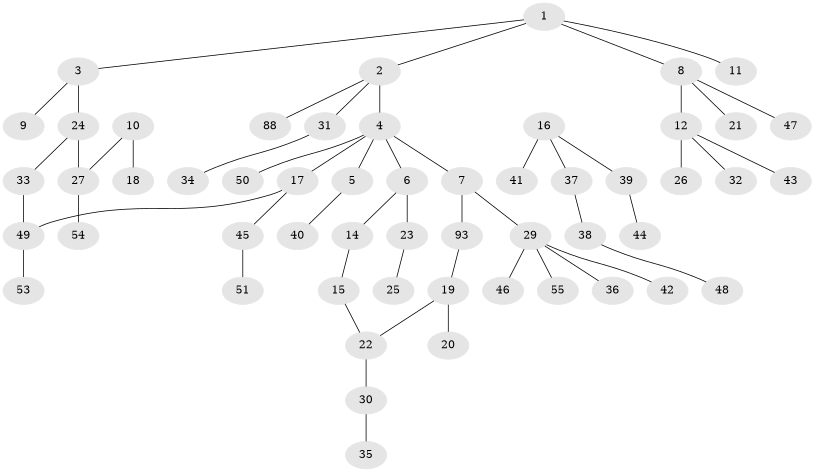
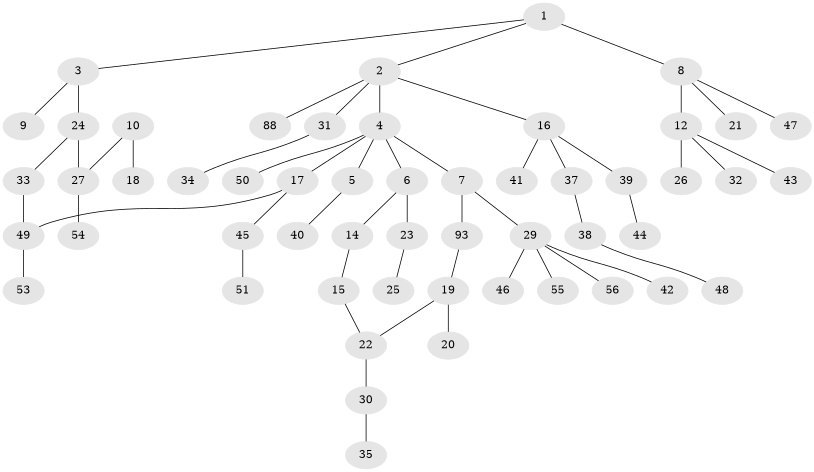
  graph {
    node [color=gray90 style=filled]
    1
    2
    3
    8
-   11
    4
    16
    n8 [label=88]
    31
    9
    24
    12
    21
    47
    5
    6
    7
    17
    50
    37
    39
    41
    34
    27
    33
    40
    14
    23
    n29 [label=93]
    29
    45
    49
    15
    25
    10
    18
    19
-   36
+   36 [label=56]
    42
    46
    55
    26
    32
    43
    54
    22
    20
    30
    38
    44
    51
    53
    35
    48
    1 -- 2
    1 -- 3
    1 -- 8
-   1 -- 11
    2 -- 4
+   2 -- 16
    2 -- n8
    2 -- 31
    3 -- 9
    3 -- 24
    8 -- 12
    8 -- 21
    8 -- 47
    4 -- 5
    4 -- 6
    4 -- 7
    4 -- 17
    4 -- 50
    16 -- 37
    16 -- 39
    16 -- 41
    31 -- 34
    24 -- 27
    24 -- 33
    12 -- 26
    12 -- 32
    12 -- 43
    5 -- 40
    6 -- 14
    6 -- 23
    7 -- n29
    7 -- 29
    17 -- 45
    17 -- 49
    37 -- 38
    39 -- 44
    27 -- 54
    33 -- 49
    14 -- 15
    23 -- 25
    n29 -- 19
    29 -- 36
    29 -- 42
    29 -- 46
    29 -- 55
    45 -- 51
    49 -- 53
    15 -- 22
    10 -- 27
    10 -- 18
    19 -- 22
    19 -- 20
    22 -- 30
    30 -- 35
    38 -- 48
  }
